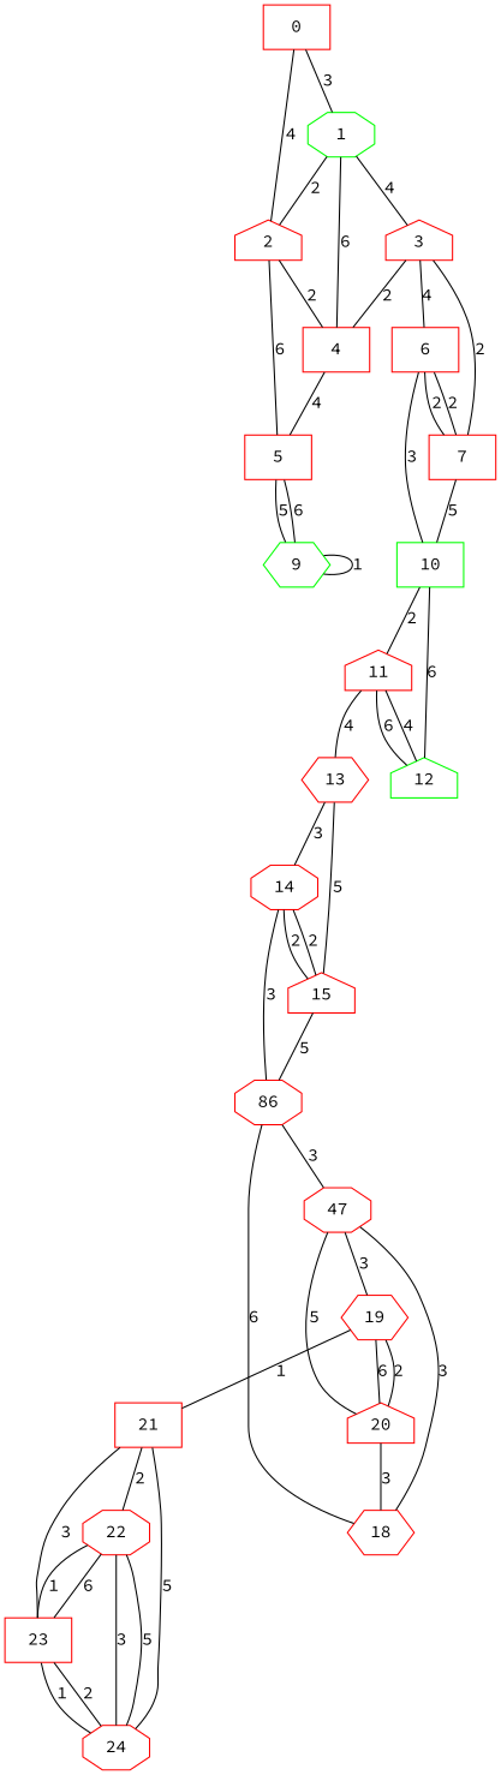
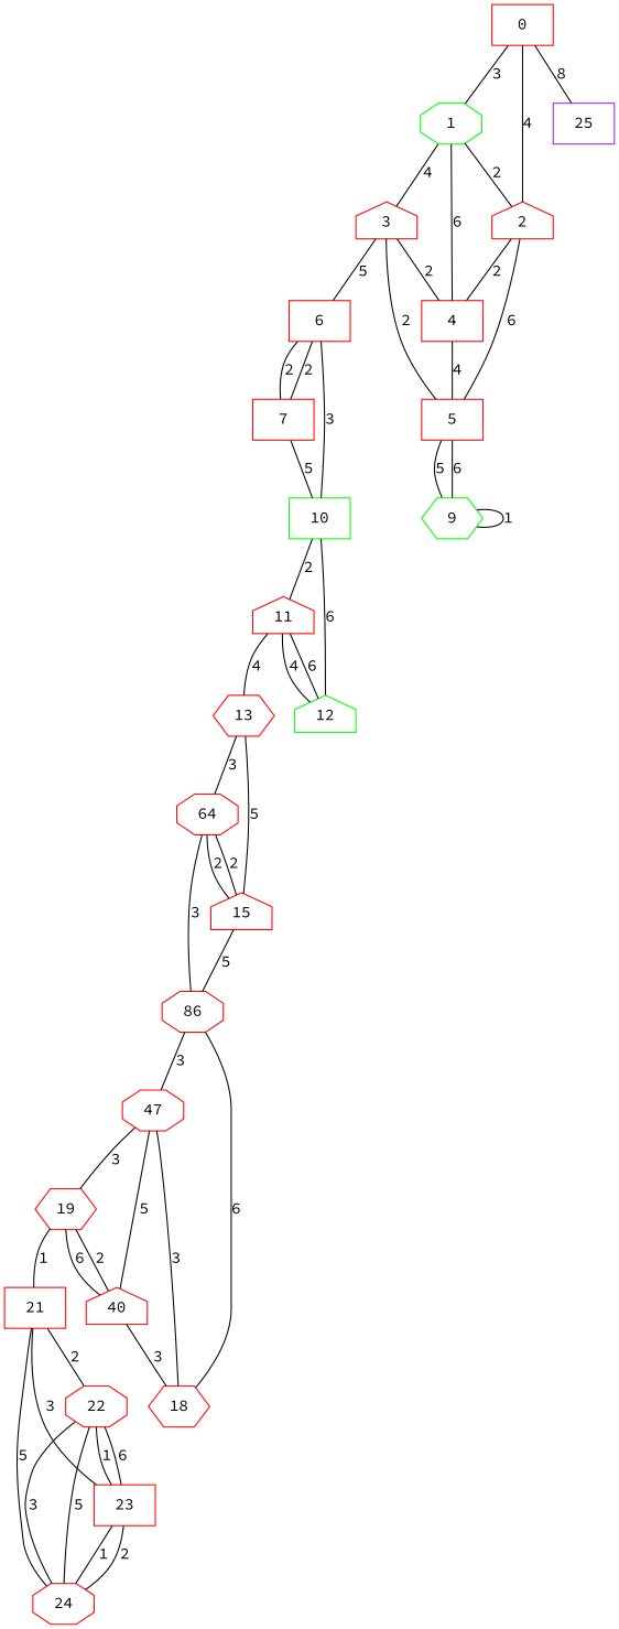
  graph {
    fontname="Source Code Pro"
    node [color=red fontname="Source Code Pro" shape=box weight=1]
    edge [fontname="Source Code Pro"]
    1 [color=green shape=octagon weight=2]
    0
    2 [shape=house]
+   25 [color=purple weight=4]
    3 [shape=house]
    4
    5
    6
    7
    9 [color=green shape=hexagon weight=2]
    10 [color=green]
    11 [shape=house]
    12 [color=green shape=house weight=2]
    13 [shape=hexagon]
-   14 [shape=octagon]
+   14 [shape=octagon label=64]
    15 [shape=house]
    n17 [label=86 shape=octagon]
    n18 [label=47 shape=octagon]
    18 [shape=hexagon]
    19 [shape=hexagon]
-   20 [shape=house]
+   20 [shape=house label=40]
    21
    22 [shape=octagon]
    23
    24 [shape=octagon]
    1 -- 2 [label=2]
    1 -- 3 [label=4]
    1 -- 4 [label=6]
    0 -- 1 [label=3]
    0 -- 2 [label=4]
+   0 -- 25 [label=8]
    2 -- 4 [label=2]
    2 -- 5 [label=6]
    3 -- 4 [label=2]
-   3 -- 6 [label=4]
-   3 -- 7 [label=2]
+   3 -- 6 [label=5]
+   3 -- 5 [label=2]
    4 -- 5 [label=4]
    5 -- 9 [label=5]
    5 -- 9 [label=6]
    6 -- 7 [label=2]
    6 -- 7 [label=2]
    6 -- 10 [label=3]
    7 -- 10 [label=5]
    9 -- 9 [label=1]
    10 -- 11 [label=2]
    10 -- 12 [label=6]
    11 -- 12 [label=4]
    11 -- 12 [label=6]
    11 -- 13 [label=4]
    13 -- 14 [label=3]
    13 -- 15 [label=5]
    14 -- 15 [label=2]
    14 -- 15 [label=2]
    14 -- n17 [label=3]
    15 -- n17 [label=5]
    n17 -- n18 [label=3]
    n17 -- 18 [label=6]
    n18 -- 18 [label=3]
    n18 -- 19 [label=3]
    n18 -- 20 [label=5]
    19 -- 20 [label=6]
    19 -- 20 [label=2]
    19 -- 21 [label=1]
    20 -- 18 [label=3]
    21 -- 22 [label=2]
    21 -- 23 [label=3]
    21 -- 24 [label=5]
    22 -- 23 [label=1]
    22 -- 23 [label=6]
    22 -- 24 [label=3]
    22 -- 24 [label=5]
    23 -- 24 [label=2]
    23 -- 24 [label=1]
  }
